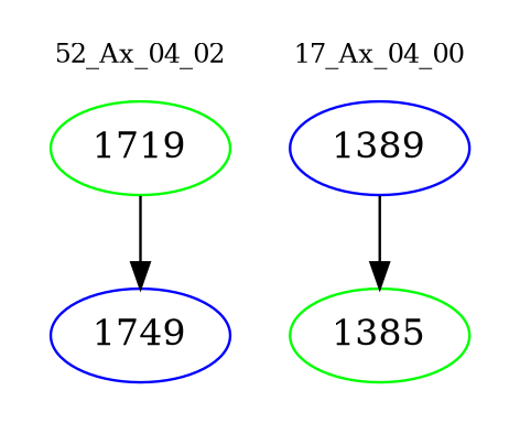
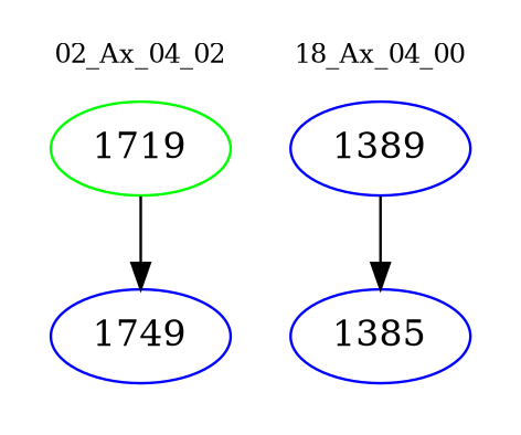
  digraph {
    node [color=green]
    edge [color=black]
    n1 [label=1719]
    n2 [color=blue label=1749]
    n3 [color=blue label=1389]
-   n4 [label=1385]
+   n4 [color=blue label=1385]
    subgraph cluster_1 {
      color=white
      fontsize=10
-     label="52_Ax_04_02"
+     label="02_Ax_04_02"
      n1
      n2
    }
    subgraph cluster_2 {
      color=white
      fontsize=10
-     label="17_Ax_04_00"
+     label="18_Ax_04_00"
      n3
      n4
    }
    n1 -> n2
    n3 -> n4
  }
